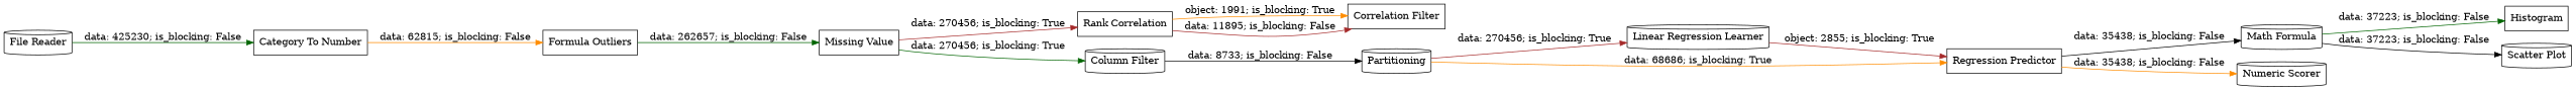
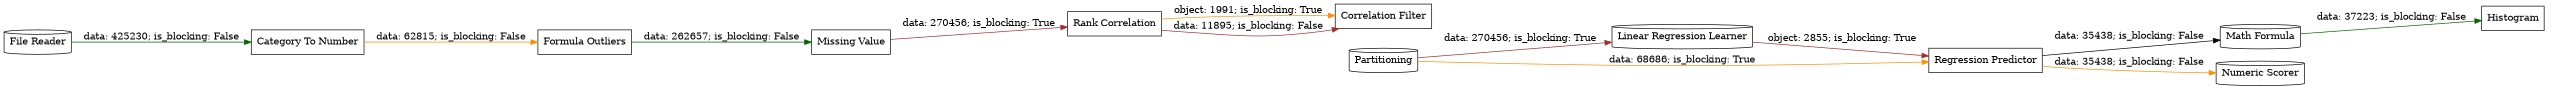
  digraph {
    rankdir=LR
    node [shape=cylinder]
    edge [color=brown]
    n1 [label="Linear Regression Learner"]
    n2 [label="Regression Predictor" shape=box]
    n3 [label="Math Formula"]
    n4 [label="Numeric Scorer"]
    n5 [label="Correlation Filter" shape=box]
    n6 [label=Histogram shape=box]
    n7 [label="Category To Number" shape=box]
    n8 [label="Formula Outliers" shape=box]
    n9 [label="Missing Value" shape=box]
    n10 [label="File Reader"]
-   n11 [label="Scatter Plot"]
    n12 [label="Rank Correlation" shape=box]
-   n13 [label="Column Filter"]
    n14 [label=Partitioning]
    n1 -> n2 [label="object: 2855; is_blocking: True"]
    n2 -> n3 [color=black label="data: 35438; is_blocking: False"]
    n2 -> n4 [color=darkorange label="data: 35438; is_blocking: False"]
    n3 -> n6 [color=darkgreen label="data: 37223; is_blocking: False"]
-   n3 -> n11 [color=black label="data: 37223; is_blocking: False"]
    n7 -> n8 [color=darkorange label="data: 62815; is_blocking: False"]
    n8 -> n9 [color=darkgreen label="data: 262657; is_blocking: False"]
    n9 -> n12 [label="data: 270456; is_blocking: True"]
-   n9 -> n13 [color=darkgreen label="data: 270456; is_blocking: True"]
    n10 -> n7 [color=darkgreen label="data: 425230; is_blocking: False"]
    n12 -> n5 [color=darkorange label="object: 1991; is_blocking: True"]
    n12 -> n5 [label="data: 11895; is_blocking: False"]
-   n13 -> n14 [color=black label="data: 8733; is_blocking: False"]
    n14 -> n1 [label="data: 270456; is_blocking: True"]
    n14 -> n2 [color=darkorange label="data: 68686; is_blocking: True"]
  }
